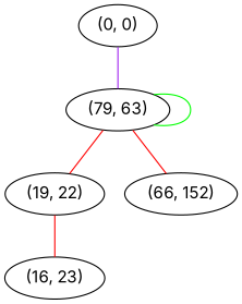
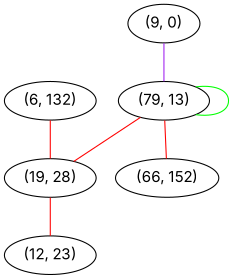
  graph {
    fontname=Inter
    node [fontname=Inter]
    edge [color=red fontname=Inter weight=1]
-   "(19, 22)"
-   "(12, 23)" [label="(16, 23)"]
-   "(0, 0)"
-   "(79, 13)" [label="(79, 63)"]
+   "(6, 132)"
+   "(19, 22)" [label="(19, 28)"]
+   "(12, 23)"
+   "(0, 0)" [label="(9, 0)"]
+   "(79, 13)"
    n6 [label="(66, 152)"]
+   "(6, 132)" -- "(19, 22)"
    "(19, 22)" -- "(12, 23)"
    "(0, 0)" -- "(79, 13)" [color=purple weight=4]
    "(79, 13)" -- "(19, 22)"
    "(79, 13)" -- "(79, 13)" [color=green weight=2]
    "(79, 13)" -- n6
  }
